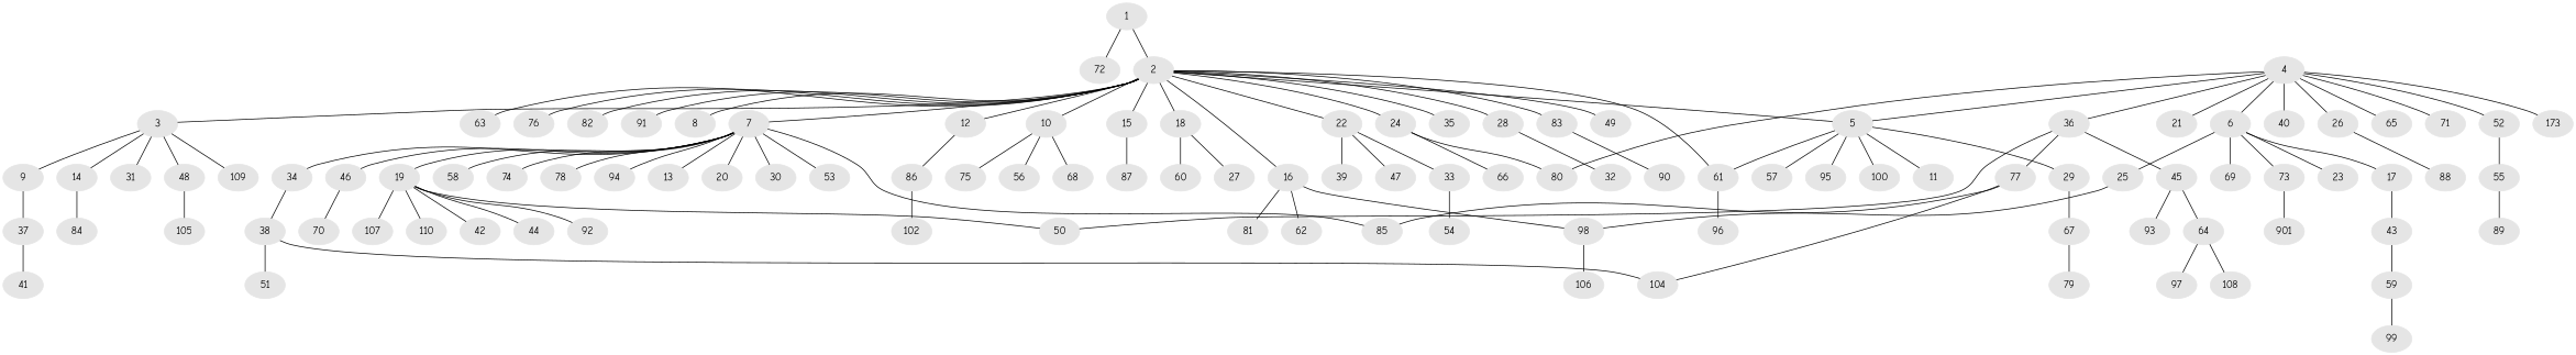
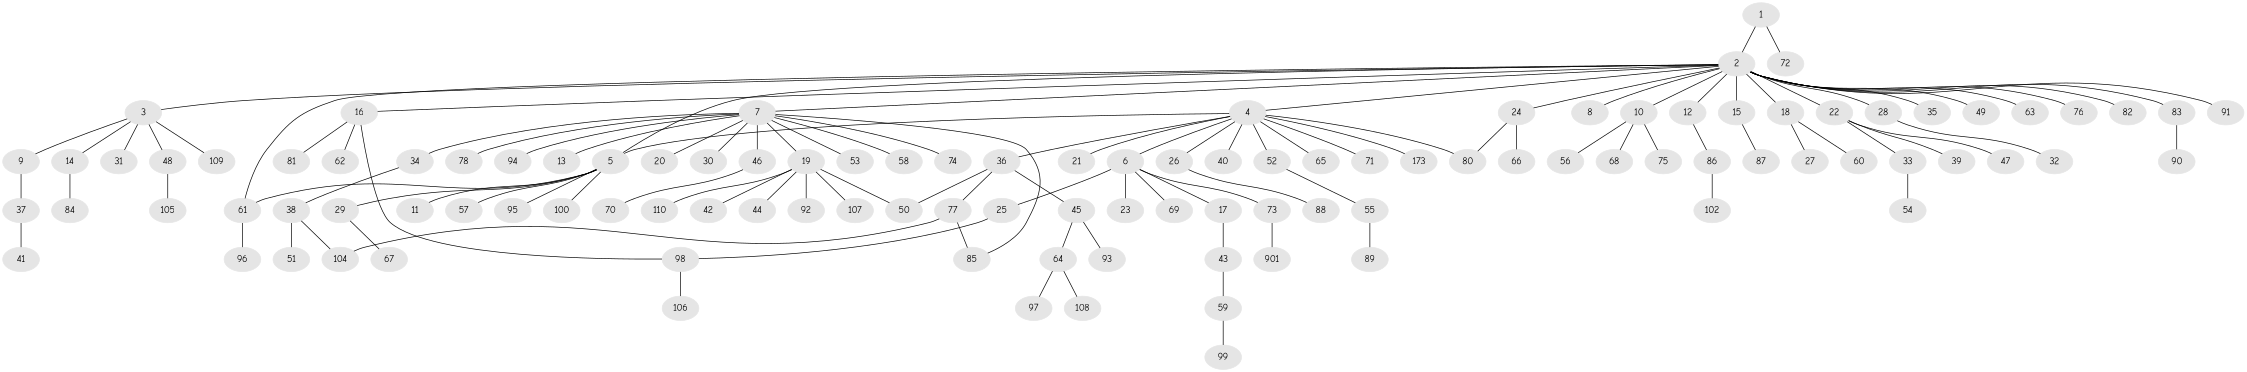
  graph {
    fontname="Comic Neue"
    node [color=gray90 fontname="Comic Neue" style=filled]
    edge [fontname="Comic Neue"]
    1
    2
    72
    3
    4
    5
    7
    8
    10
    12
    15
    16
    18
    22
    24
    28
    35
    49
    61
    63
    76
    82
    83
    91
    9
    14
    31
    48
    109
    6
    21
    26
    36
    40
    52
    65
    71
    80
    n39 [label=173]
    11
    29
    57
    95
    100
    13
    19
    20
    30
    34
    46
    53
    58
    74
    78
    85
    94
    56
    68
    75
    86
    87
    62
    81
    98
    27
    60
    33
    39
    47
    66
    32
    96
    90
    37
    84
    105
    17
    23
    25
    69
    73
    88
    50
    45
    77
    55
    67
    43
    n89 [label=901]
    42
    44
    92
    107
    110
    38
    70
    41
    102
    106
    59
    54
-   79
    51
    104
    64
    93
    99
    97
    108
    89
    1 -- 2
    1 -- 72
    2 -- 3
+   2 -- 4
    2 -- 5
    2 -- 7
    2 -- 8
    2 -- 10
    2 -- 12
    2 -- 15
    2 -- 16
    2 -- 18
    2 -- 22
    2 -- 24
    2 -- 28
    2 -- 35
    2 -- 49
    2 -- 61
    2 -- 63
    2 -- 76
    2 -- 82
    2 -- 83
    2 -- 91
    3 -- 9
    3 -- 14
    3 -- 31
    3 -- 48
    3 -- 109
    4 -- 5
    4 -- 6
    4 -- 21
    4 -- 26
    4 -- 36
    4 -- 40
    4 -- 52
    4 -- 65
    4 -- 71
    4 -- 80
    4 -- n39
    5 -- 61
    5 -- 11
    5 -- 29
    5 -- 57
    5 -- 95
    5 -- 100
    7 -- 13
    7 -- 19
    7 -- 20
    7 -- 30
    7 -- 34
    7 -- 46
    7 -- 53
    7 -- 58
    7 -- 74
    7 -- 78
    7 -- 85
    7 -- 94
    10 -- 56
    10 -- 68
    10 -- 75
    12 -- 86
    15 -- 87
    16 -- 62
    16 -- 81
    16 -- 98
    18 -- 27
    18 -- 60
    22 -- 33
    22 -- 39
    22 -- 47
    24 -- 80
    24 -- 66
    28 -- 32
    61 -- 96
    83 -- 90
    9 -- 37
    14 -- 84
    48 -- 105
    6 -- 17
    6 -- 23
    6 -- 25
    6 -- 69
    6 -- 73
    26 -- 88
    36 -- 50
    36 -- 45
    36 -- 77
    52 -- 55
    29 -- 67
    19 -- 50
    19 -- 42
    19 -- 44
    19 -- 92
    19 -- 107
    19 -- 110
    34 -- 38
    46 -- 70
    86 -- 102
    98 -- 106
    33 -- 54
    37 -- 41
    17 -- 43
    25 -- 98
    73 -- n89
    45 -- 64
    45 -- 93
    77 -- 85
    77 -- 104
    55 -- 89
-   67 -- 79
    43 -- 59
    38 -- 51
    38 -- 104
    59 -- 99
    64 -- 97
    64 -- 108
  }
